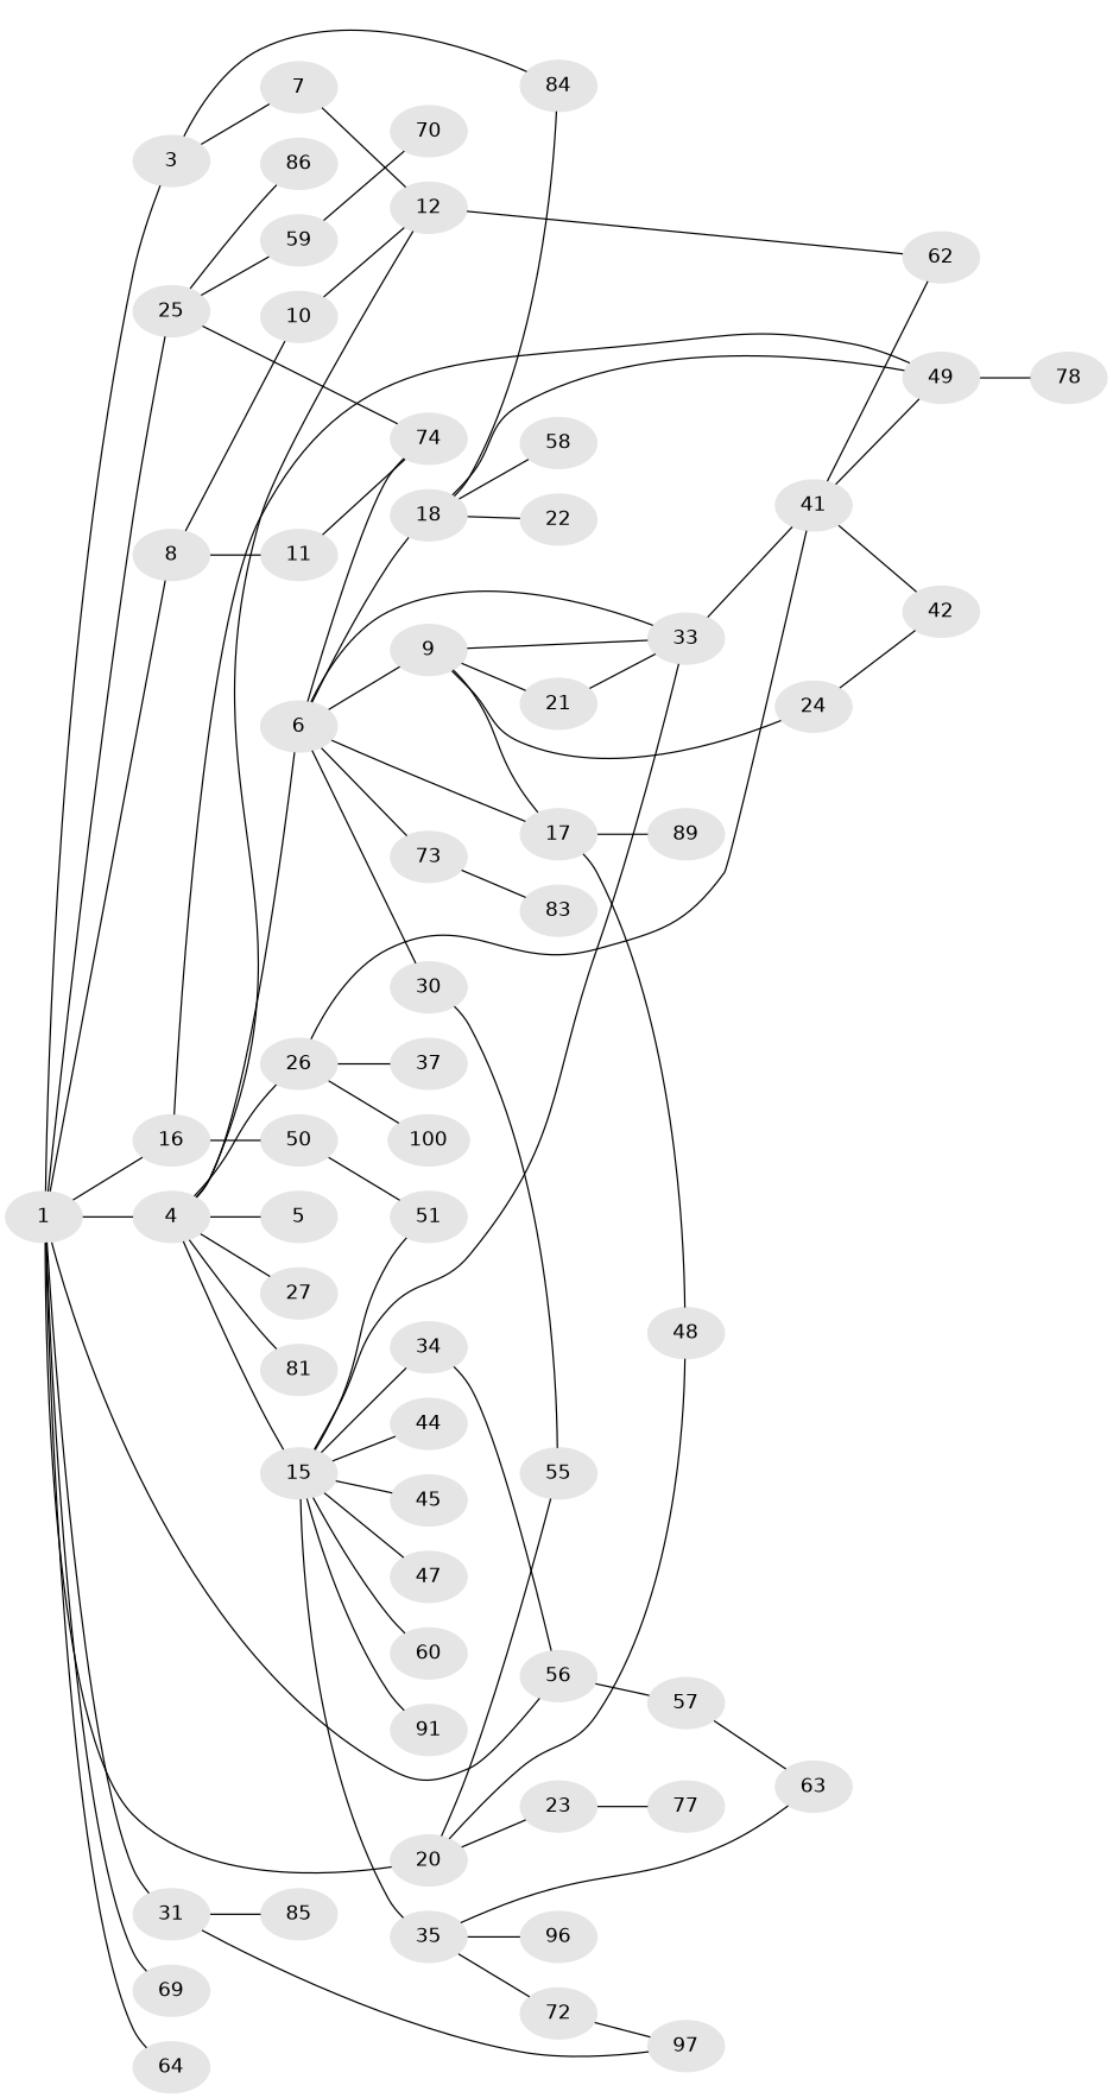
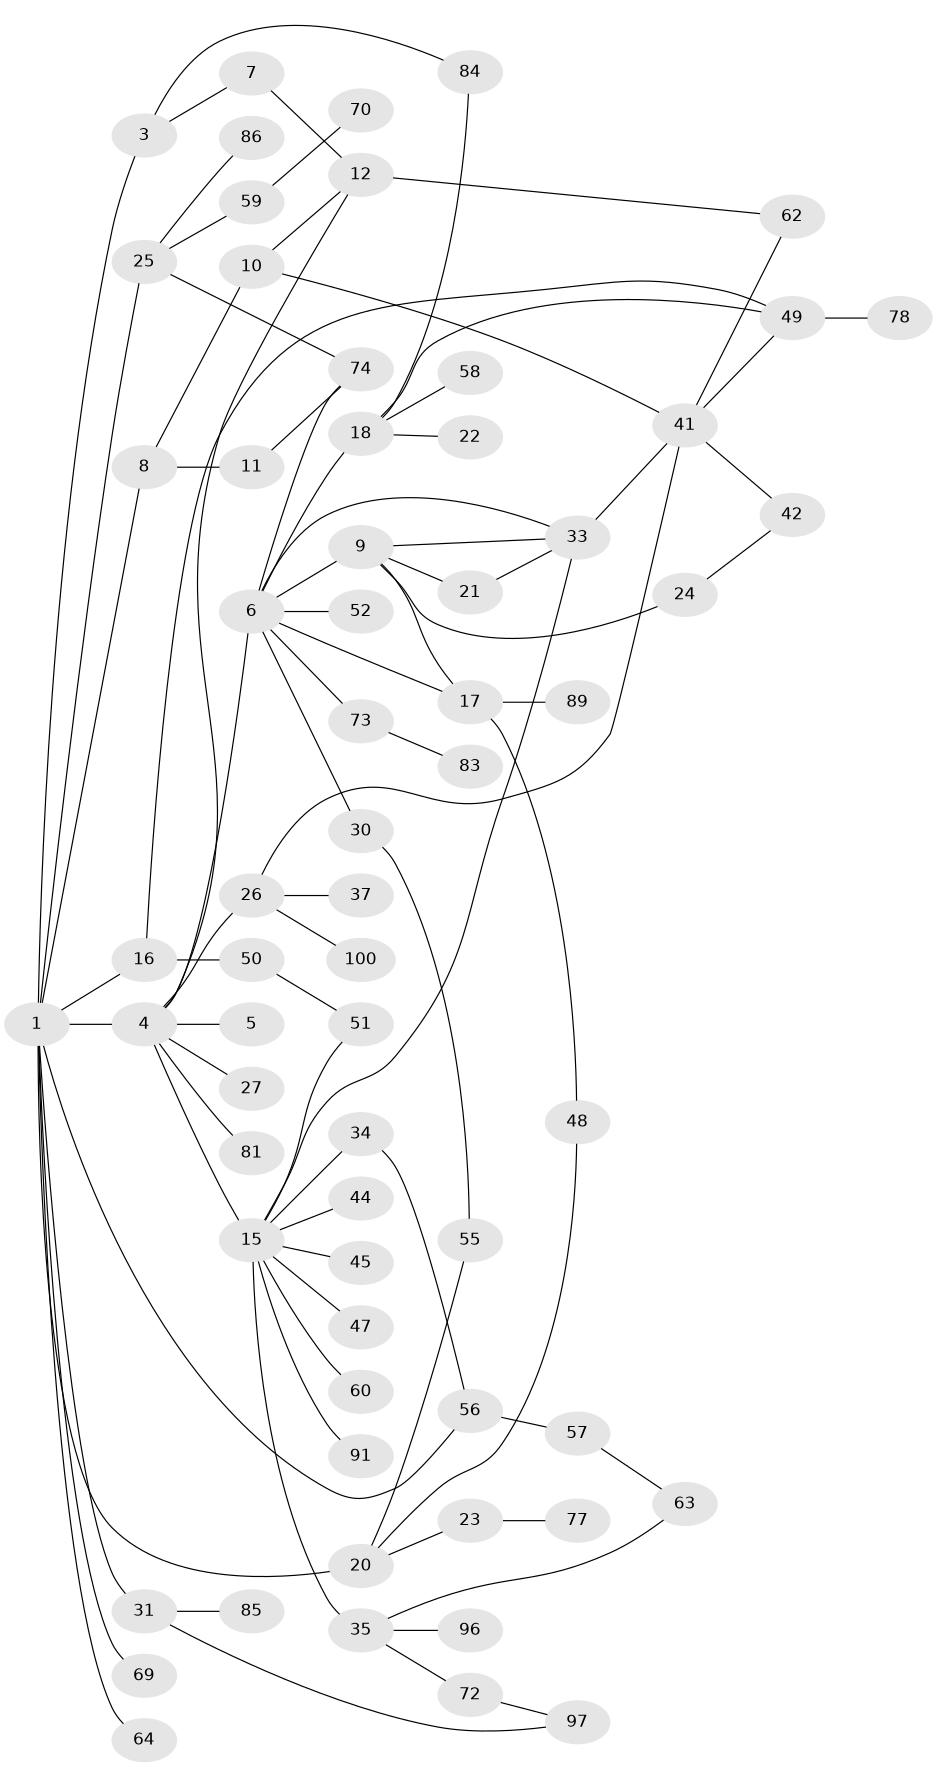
  graph {
    fontname="DejaVu Sans"
    rankdir=LR
    node [color=gray90 fontname="DejaVu Sans" style=filled]
    edge [fontname="DejaVu Sans"]
    1 [super="+2"]
    3 [super="+98"]
    4 [super="+13"]
    8
    16
    n6 [label=69]
    20 [super="+75"]
    25 [super="+46"]
    31 [super="+54"]
    56 [super="+67"]
    64
    7
    84
    5
    6 [super="+14"]
    12 [super="+40"]
    15 [super="+39"]
    26 [super="+32"]
    27 [super="+76"]
    81
    10 [super="+36"]
    11 [super="+71"]
    49 [super="+87"]
    50 [super="+53"]
    48
    23
    55 [super="+90"]
    74 [super="+99"]
    59
    86
    85
    97
    57 [super="+88"]
    9 [super="+68"]
    17 [super="+65"]
    18 [super="+28"]
    30
    33 [super="+38"]
+   52 [super="+61"]
    73
    62 [super="+94"]
    34
    35 [super="+66"]
    44
    45
    47
    51
    60
    91 [super="+95"]
    41 [super="+82"]
    37 [super="+79"]
    100
    21 [super="+43"]
    24
    89
    22 [super="+69"]
    58
    83
    42
    63 [super="+92"]
    72 [super="+93"]
    96
    78
    77
    70 [super="+80"]
    1 -- 3 [weight=2]
    1 -- 4
    1 -- 8
    1 -- 16
    1 -- n6
    1 -- 20
    1 -- 25
    1 -- 31
    1 -- 56
    1 -- 64
    3 -- 7
    3 -- 84
    4 -- 5
    4 -- 6
    4 -- 12
    4 -- 15
    4 -- 26
    4 -- 27
    4 -- 81
    8 -- 10
    8 -- 11
    16 -- 49
    16 -- 50 [weight=2]
    20 -- 48
    20 -- 23
    20 -- 55
    25 -- 74
    25 -- 59
    25 -- 86
    31 -- 85
    31 -- 97
    56 -- 57
    7 -- 12
    6 -- 74
    6 -- 9
    6 -- 17
    6 -- 18
    6 -- 30
    6 -- 33
+   6 -- 52
    6 -- 73
    12 -- 62
    15 -- 33
    15 -- 34
    15 -- 35
    15 -- 44
    15 -- 45
    15 -- 47
    15 -- 51
    15 -- 60
    15 -- 91
    26 -- 41
    26 -- 37
    26 -- 100
    10 -- 12
+   10 -- 41
    11 -- 74
    49 -- 78
    50 -- 51
    23 -- 77
    59 -- 70
    57 -- 63
    9 -- 17
    9 -- 33
    9 -- 21
    9 -- 24
    17 -- 48
    17 -- 89
    18 -- 84
    18 -- 49
    18 -- 22
    18 -- 58
    30 -- 55
    33 -- 41
    73 -- 83
    34 -- 56
    35 -- 63
    35 -- 72
    35 -- 96
    41 -- 49
    41 -- 62
    41 -- 42
    21 -- 33
    24 -- 42
    72 -- 97
  }
